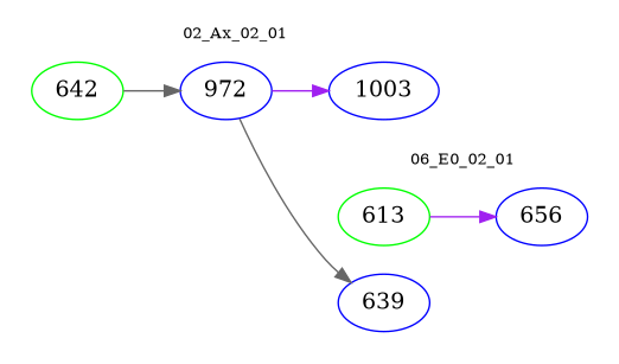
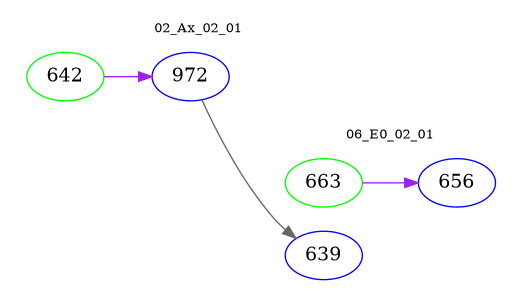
  digraph {
    rankdir=LR
    node [color=blue]
    edge [color=gray40]
    n1 [color=green label=642]
    n2 [label=972]
-   n3 [label=1003]
-   n4 [color=green label=613]
+   n4 [color=green label=663]
    n5 [label=656]
    n6 [label=639]
    subgraph cluster_1 {
      color=white
      fontsize=10
      label="02_Ax_02_01"
      n1
      n2
-     n3
    }
    subgraph cluster_2 {
      color=white
      fontsize=10
      label="06_E0_02_01"
      n4
      n5
      n6
    }
-   n1 -> n2
-   n2 -> n3 [color=purple]
+   n1 -> n2 [color=purple]
    n2 -> n6
    n4 -> n5 [color=purple]
  }
